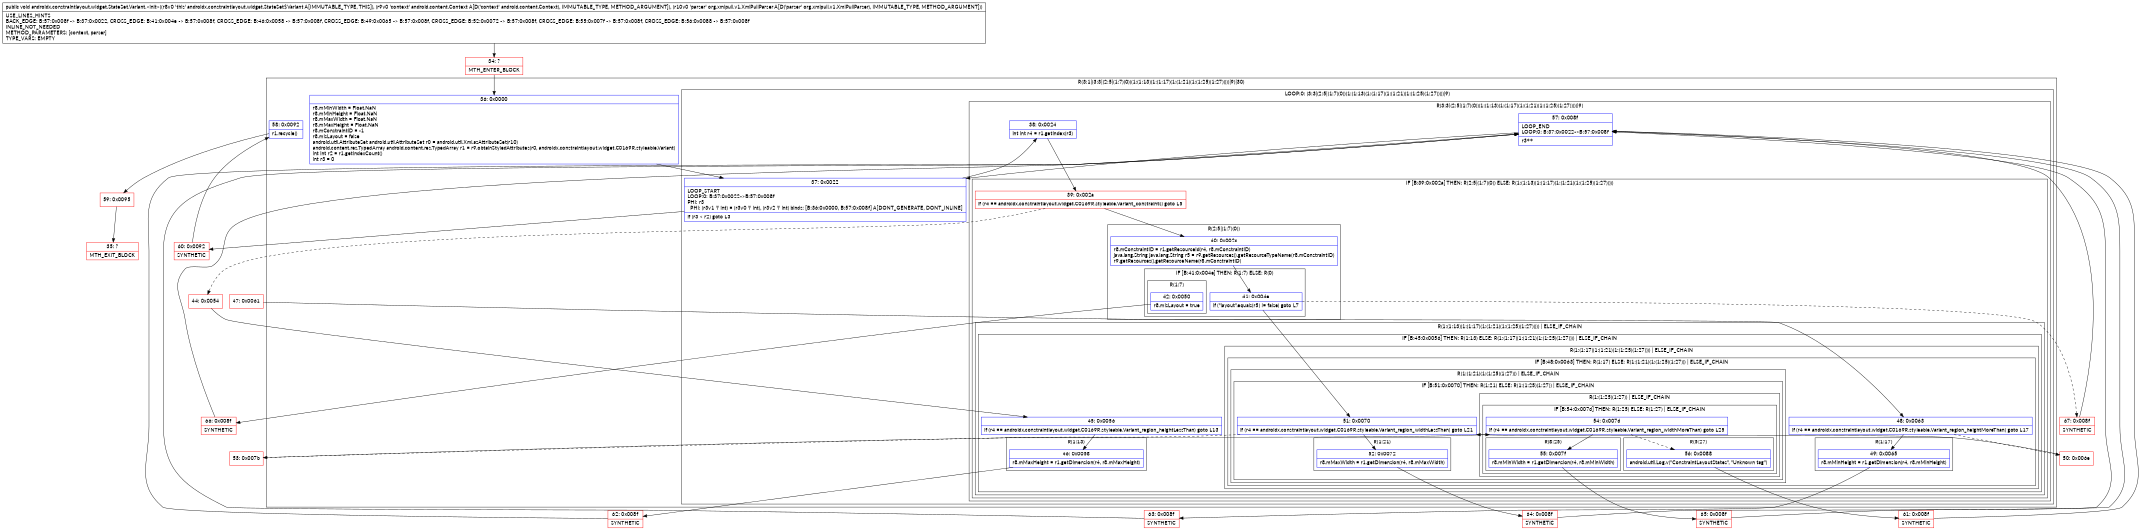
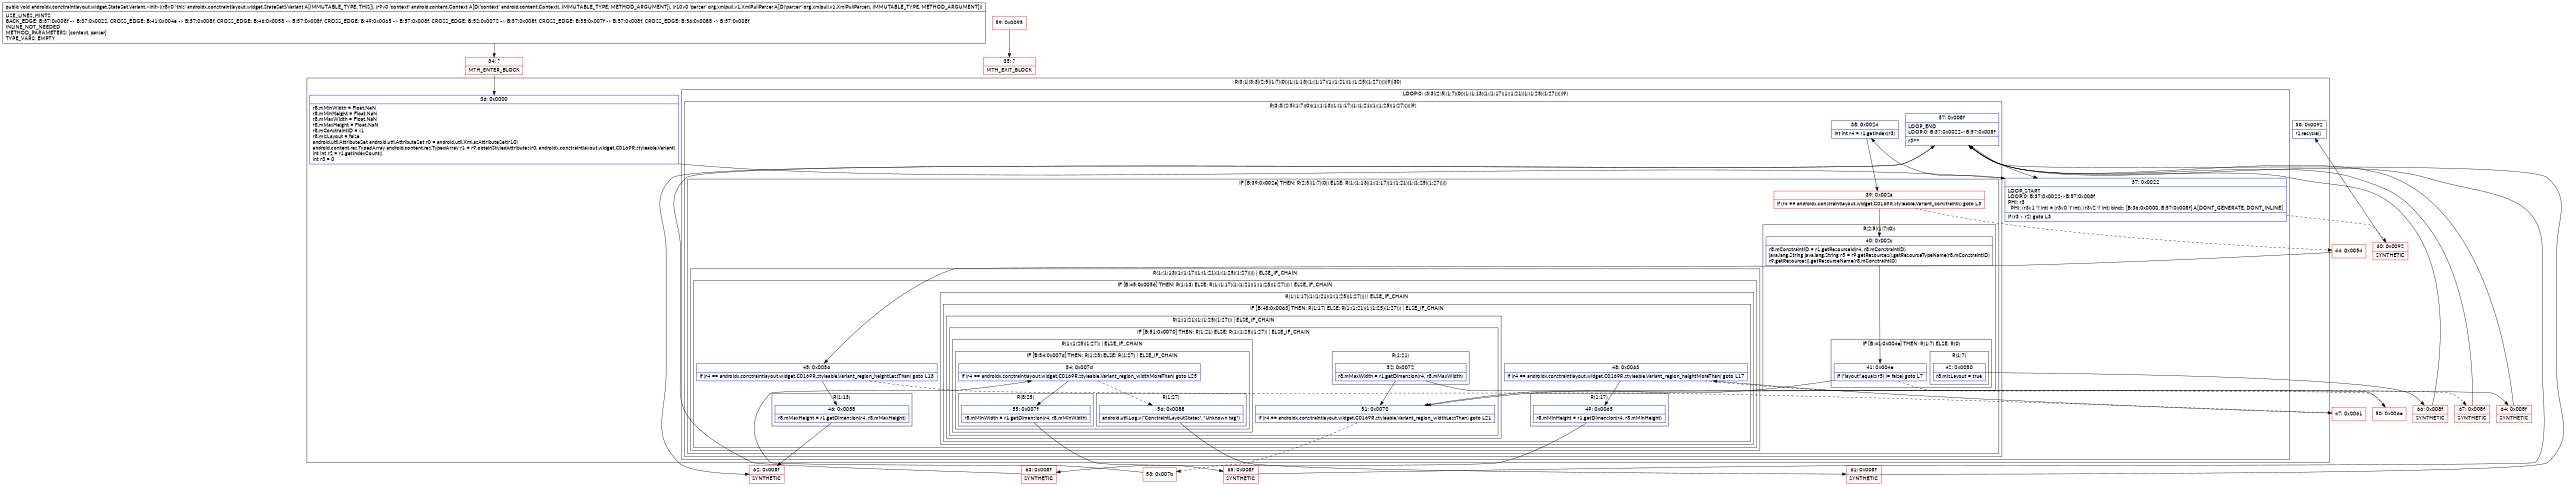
  digraph {
    fontname=Lato
    node [color=blue fontname=Lato shape=record]
    edge [fontname=Lato]
    n1 [label="{42\:\ 0x0050|r8.mIsLayout = true\l}"]
    n2 [label="{41\:\ 0x004e|if (\"layout\".equals(r5) != false) goto L7\l}"]
    n3 [label="{40\:\ 0x002c|r8.mConstraintID = r1.getResourceId(r4, r8.mConstraintID)\ljava.lang.String java.lang.String r5 = r9.getResources().getResourceTypeName(r8.mConstraintID)\lr9.getResources().getResourceName(r8.mConstraintID)\l}"]
    n4 [label="{46\:\ 0x0058|r8.mMaxHeight = r1.getDimension(r4, r8.mMaxHeight)\l}"]
    n5 [label="{49\:\ 0x0065|r8.mMinHeight = r1.getDimension(r4, r8.mMinHeight)\l}"]
    n6 [label="{52\:\ 0x0072|r8.mMaxWidth = r1.getDimension(r4, r8.mMaxWidth)\l}"]
    n7 [label="{55\:\ 0x007f|r8.mMinWidth = r1.getDimension(r4, r8.mMinWidth)\l}"]
    n8 [label="{56\:\ 0x0088|android.util.Log.v(\"ConstraintLayoutStates\", \"Unknown tag\")\l}"]
    n9 [label="{54\:\ 0x007d|if (r4 == androidx.constraintlayout.widget.C0169R.styleable.Variant_region_widthMoreThan) goto L25\l}"]
    n10 [label="{51\:\ 0x0070|if (r4 == androidx.constraintlayout.widget.C0169R.styleable.Variant_region_widthLessThan) goto L21\l}"]
    n11 [label="{48\:\ 0x0063|if (r4 == androidx.constraintlayout.widget.C0169R.styleable.Variant_region_heightMoreThan) goto L17\l}"]
    n12 [label="{45\:\ 0x0056|if (r4 == androidx.constraintlayout.widget.C0169R.styleable.Variant_region_heightLessThan) goto L13\l}"]
    n13 [color=red label="{39\:\ 0x002a|if (r4 == androidx.constraintlayout.widget.C0169R.styleable.Variant_constraints) goto L5\l}"]
    n14 [label="{38\:\ 0x0024|int int r4 = r1.getIndex(r3)\l}"]
    n15 [label="{57\:\ 0x008f|LOOP_END\lLOOP:0: B:37:0x0022\-\>B:57:0x008f\l|r3++\l}"]
    n16 [label="{37\:\ 0x0022|LOOP_START\lLOOP:0: B:37:0x0022\-\>B:57:0x008f\lPHI: r3 \l  PHI: (r3v1 'i' int) = (r3v0 'i' int), (r3v2 'i' int) binds: [B:36:0x0000, B:57:0x008f] A[DONT_GENERATE, DONT_INLINE]\l|if (r3 \< r2) goto L3\l}"]
    n17 [label="{36\:\ 0x0000|r8.mMinWidth = Float.NaN\lr8.mMinHeight = Float.NaN\lr8.mMaxWidth = Float.NaN\lr8.mMaxHeight = Float.NaN\lr8.mConstraintID = \-1\lr8.mIsLayout = false\landroid.util.AttributeSet android.util.AttributeSet r0 = android.util.Xml.asAttributeSet(r10)\landroid.content.res.TypedArray android.content.res.TypedArray r1 = r9.obtainStyledAttributes(r0, androidx.constraintlayout.widget.C0169R.styleable.Variant)\lint int r2 = r1.getIndexCount()\lint r3 = 0\l}"]
    n18 [label="{58\:\ 0x0092|r1.recycle()\l}"]
    n19 [color=red label="{66\:\ 0x008f|SYNTHETIC\l}"]
    n20 [color=red label="{67\:\ 0x008f|SYNTHETIC\l}"]
    n21 [color=red label="{62\:\ 0x008f|SYNTHETIC\l}"]
    n22 [color=red label="{63\:\ 0x008f|SYNTHETIC\l}"]
    n23 [color=red label="{64\:\ 0x008f|SYNTHETIC\l}"]
    n24 [color=red label="{65\:\ 0x008f|SYNTHETIC\l}"]
    n25 [color=red label="{61\:\ 0x008f|SYNTHETIC\l}"]
    n26 [color=red label="{53\:\ 0x007b}"]
    n27 [color=red label="{50\:\ 0x006e}"]
    n28 [color=red label="{47\:\ 0x0061}"]
    n29 [color=red label="{44\:\ 0x0054}"]
    n30 [color=red label="{60\:\ 0x0092|SYNTHETIC\l}"]
    n31 [color=red label="{59\:\ 0x0095}"]
    n32 [color=red label="{35\:\ ?|MTH_EXIT_BLOCK\l}"]
    n33 [color=red label="{34\:\ ?|MTH_ENTER_BLOCK\l}"]
    n34 [label="{public void androidx.constraintlayout.widget.StateSet.Variant.\<init\>((r8v0 'this' androidx.constraintlayout.widget.StateSet$Variant A[IMMUTABLE_TYPE, THIS]), (r9v0 'context' android.content.Context A[D('context' android.content.Context), IMMUTABLE_TYPE, METHOD_ARGUMENT]), (r10v0 'parser' org.xmlpull.v1.XmlPullParser A[D('parser' org.xmlpull.v1.XmlPullParser), IMMUTABLE_TYPE, METHOD_ARGUMENT]))  | USE_LINES_HINTS\lBACK_EDGE: B:57:0x008f \-\> B:37:0x0022, CROSS_EDGE: B:41:0x004e \-\> B:57:0x008f, CROSS_EDGE: B:46:0x0058 \-\> B:57:0x008f, CROSS_EDGE: B:49:0x0065 \-\> B:57:0x008f, CROSS_EDGE: B:52:0x0072 \-\> B:57:0x008f, CROSS_EDGE: B:55:0x007f \-\> B:57:0x008f, CROSS_EDGE: B:56:0x0088 \-\> B:57:0x008f\lINLINE_NOT_NEEDED\lMETHOD_PARAMETERS: [context, parser]\lTYPE_VARS: EMPTY\l}" color=""]
    subgraph cluster_1 {
      label="R(3:1|(3:3|(2:5|(1:7)(0))(1:(1:13)(1:(1:17)(1:(1:21)(1:(1:25)(1:27)))))|9)|30)"
      n17
      n18
      subgraph cluster_2 {
        label="LOOP:0: (3:3|(2:5|(1:7)(0))(1:(1:13)(1:(1:17)(1:(1:21)(1:(1:25)(1:27)))))|9)"
        n16
        subgraph cluster_3 {
          label="R(3:3|(2:5|(1:7)(0))(1:(1:13)(1:(1:17)(1:(1:21)(1:(1:25)(1:27)))))|9)"
          n14
          n15
          subgraph cluster_4 {
            label="IF [B:39:0x002a] THEN: R(2:5|(1:7)(0)) ELSE: R(1:(1:13)(1:(1:17)(1:(1:21)(1:(1:25)(1:27)))))"
            n13
            subgraph cluster_5 {
              label="R(2:5|(1:7)(0))"
              n3
              subgraph cluster_6 {
                label="IF [B:41:0x004e] THEN: R(1:7) ELSE: R(0)"
                n2
                subgraph cluster_7 {
                  label="R(1:7)"
                  n1
                }
                subgraph cluster_8 {
                  label="R(0)"
                }
              }
            }
            subgraph cluster_9 {
              label="R(1:(1:13)(1:(1:17)(1:(1:21)(1:(1:25)(1:27))))) | ELSE_IF_CHAIN\l"
              subgraph cluster_10 {
                label="IF [B:45:0x0056] THEN: R(1:13) ELSE: R(1:(1:17)(1:(1:21)(1:(1:25)(1:27)))) | ELSE_IF_CHAIN\l"
                n12
                subgraph cluster_11 {
                  label="R(1:13)"
                  n4
                }
                subgraph cluster_12 {
                  label="R(1:(1:17)(1:(1:21)(1:(1:25)(1:27)))) | ELSE_IF_CHAIN\l"
                  subgraph cluster_13 {
                    label="IF [B:48:0x0063] THEN: R(1:17) ELSE: R(1:(1:21)(1:(1:25)(1:27))) | ELSE_IF_CHAIN\l"
                    n11
                    subgraph cluster_14 {
                      label="R(1:17)"
                      n5
                    }
                    subgraph cluster_15 {
                      label="R(1:(1:21)(1:(1:25)(1:27))) | ELSE_IF_CHAIN\l"
                      subgraph cluster_16 {
                        label="IF [B:51:0x0070] THEN: R(1:21) ELSE: R(1:(1:25)(1:27)) | ELSE_IF_CHAIN\l"
                        n10
                        subgraph cluster_17 {
                          label="R(1:21)"
                          n6
                        }
                        subgraph cluster_18 {
                          label="R(1:(1:25)(1:27)) | ELSE_IF_CHAIN\l"
                          subgraph cluster_19 {
                            label="IF [B:54:0x007d] THEN: R(1:25) ELSE: R(1:27) | ELSE_IF_CHAIN\l"
                            n9
                            subgraph cluster_20 {
                              label="R(8:25)"
                              n7
                            }
                            subgraph cluster_21 {
-                             label="R(5:27)"
+                             label="R(1:27)"
                              n8
                            }
                          }
                        }
                      }
                    }
                  }
                }
              }
            }
          }
        }
      }
    }
    n1 -> n19
    n2 -> n10
    n2 -> n20 [style=dashed]
    n3 -> n2
    n4 -> n21
    n5 -> n22
    n6 -> n23
    n7 -> n24
    n8 -> n25
    n9 -> n7
    n9 -> n8 [style=dashed]
-   n10 -> n6
+   n6 -> n10
    n10 -> n26 [style=dashed]
    n11 -> n5
    n11 -> n27 [style=dashed]
    n12 -> n4
+   n12 -> n28 [style=dashed]
    n13 -> n3
    n13 -> n29 [style=dashed]
    n14 -> n13
    n15 -> n16
    n16 -> n14
-   n16 -> n30 [style=solid]
+   n16 -> n30 [style=dashed]
    n17 -> n16
-   n18 -> n31
    n19 -> n15
    n20 -> n15
-   n21 -> n15
+   n15 -> n21
    n22 -> n15
    n23 -> n15
    n24 -> n15
    n25 -> n15
    n26 -> n9
    n27 -> n10
    n28 -> n11
    n29 -> n12
    n30 -> n18
    n31 -> n32
    n33 -> n17
    n34 -> n33
  }
